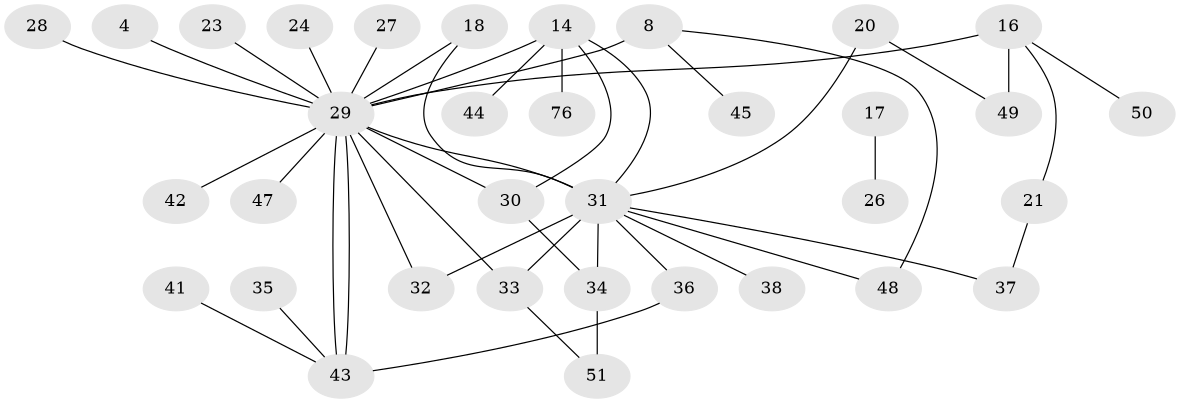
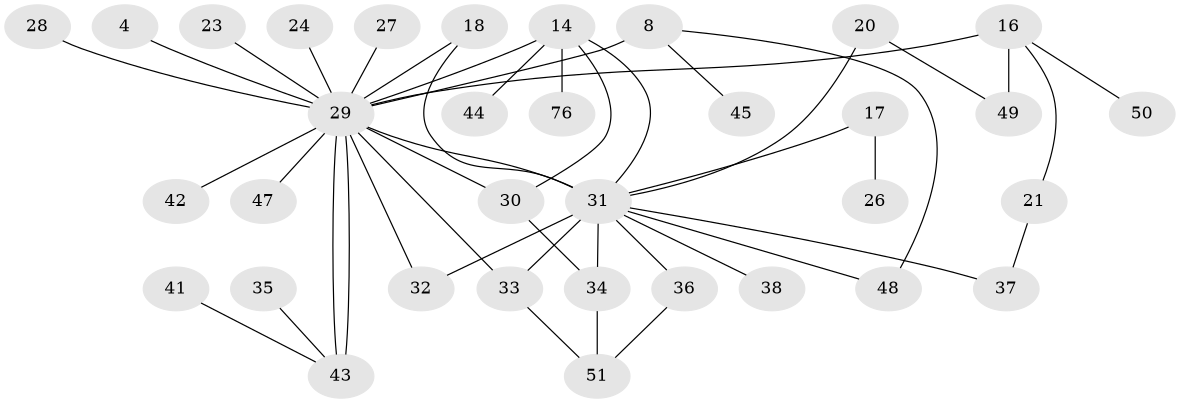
  graph {
    node [color=gray90 style=filled]
    29 [super="+11+19"]
    31 [super="+10"]
    30
    32
    33 [super="+22"]
    42
    43 [super="+39"]
    47
    4
    8 [super="+3"]
    45
    48 [super="+40"]
    14
    44
    n15 [label=76]
    37
    34 [super="+9"]
    36 [super="+12"]
    38
    16 [super="+6"]
    21
    49
    50
    17
    26
    18
    20
    23
    24
    27
    28
    51
    35
    41
    29 -- 31 [weight=5]
    29 -- 30
    29 -- 32
    29 -- 33
    29 -- 42
    29 -- 43 [weight=5]
    29 -- 43
    29 -- 47
    31 -- 32
    31 -- 33 [weight=2]
    31 -- 48
    31 -- 37
    31 -- 34 [weight=3]
    31 -- 36
    31 -- 38
    30 -- 34
    33 -- 51
    4 -- 29
    8 -- 29 [weight=3]
    8 -- 45
    8 -- 48
    14 -- 29
    14 -- 31
    14 -- 30
    14 -- 44
    14 -- n15
    34 -- 51
-   36 -- 43
+   36 -- 51
    16 -- 29 [weight=2]
    16 -- 21
    16 -- 49
    16 -- 50
    21 -- 37
+   17 -- 31
    17 -- 26
    18 -- 29
    18 -- 31 [weight=2]
    20 -- 31
    20 -- 49
    23 -- 29
    24 -- 29
    27 -- 29
    28 -- 29 [weight=2]
    35 -- 43
    41 -- 43
  }
